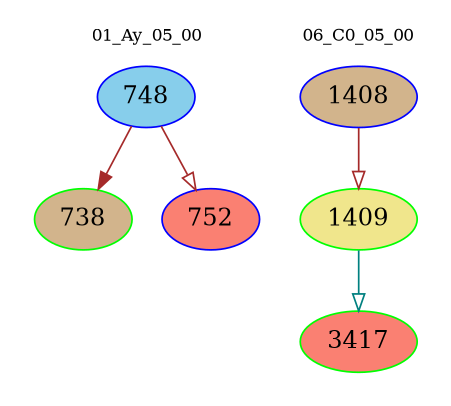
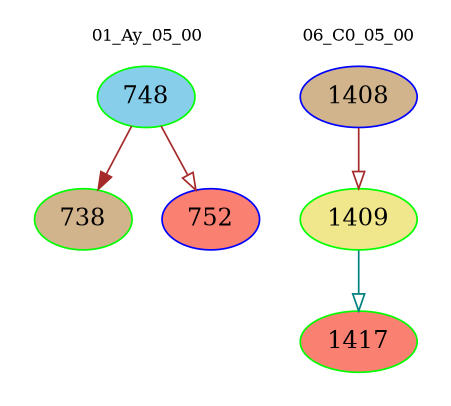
  digraph {
    node [color=green fillcolor=tan style=filled]
    edge [arrowhead=onormal color=brown]
-   n1 [color=blue fillcolor=skyblue label=748]
+   n1 [fillcolor=skyblue label=748]
    n2 [label=738]
    n3 [color=blue fillcolor=salmon label=752]
    n4 [fillcolor=khaki label=1409]
    n5 [color=blue label=1408]
-   n6 [fillcolor=salmon label=3417]
+   n6 [fillcolor=salmon label=1417]
    subgraph cluster_1 {
      color=white
      fontsize=10
      label="01_Ay_05_00"
      n1
      n2
      n3
    }
    subgraph cluster_2 {
      color=white
      fontsize=10
      label="06_C0_05_00"
      n4
      n5
      n6
    }
    n1 -> n2 [arrowhead=normal]
    n1 -> n3
    n4 -> n6 [color=teal]
    n5 -> n4
  }
